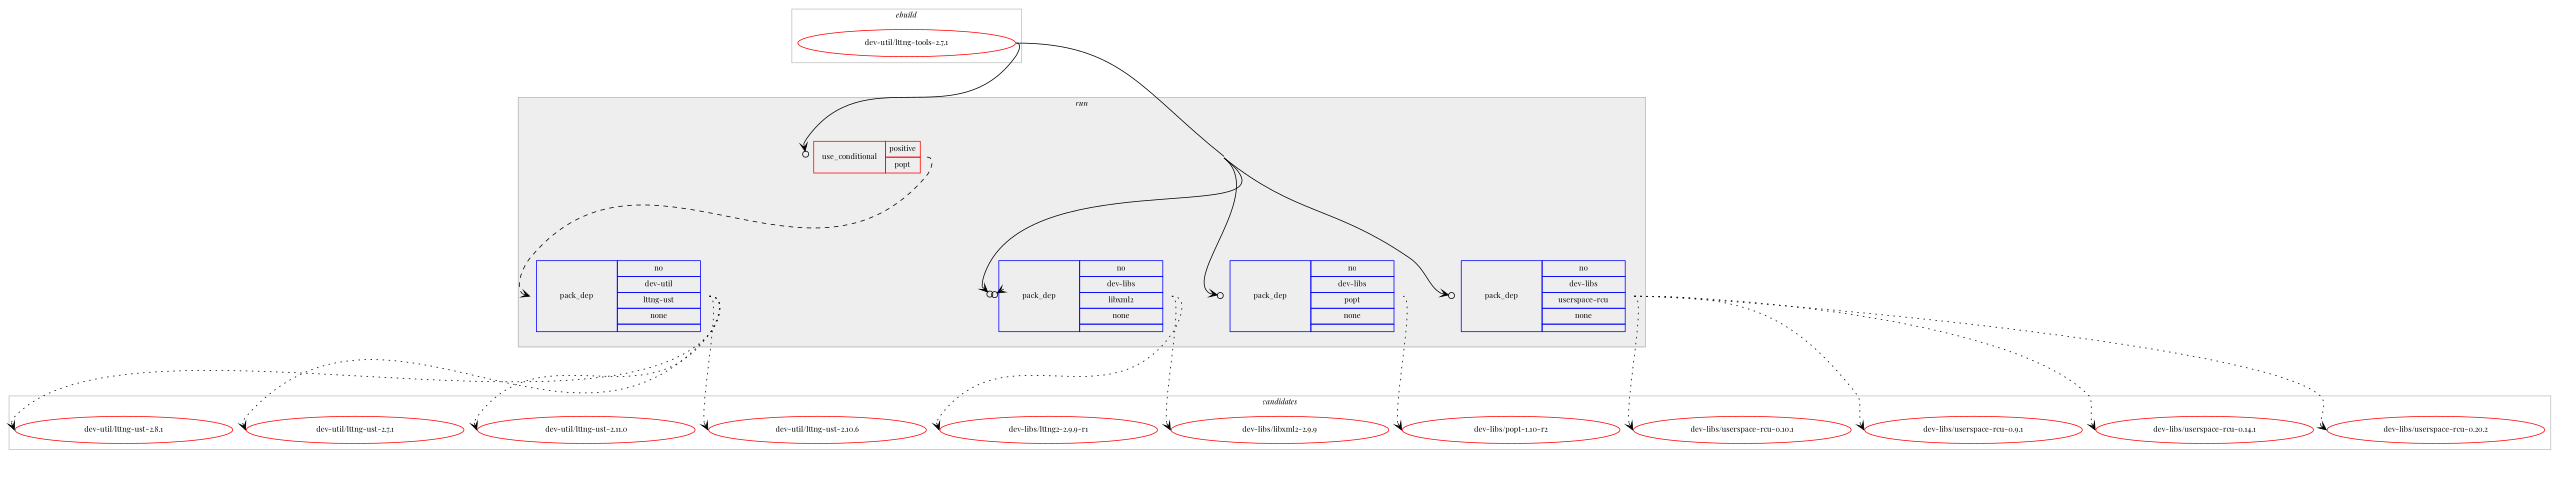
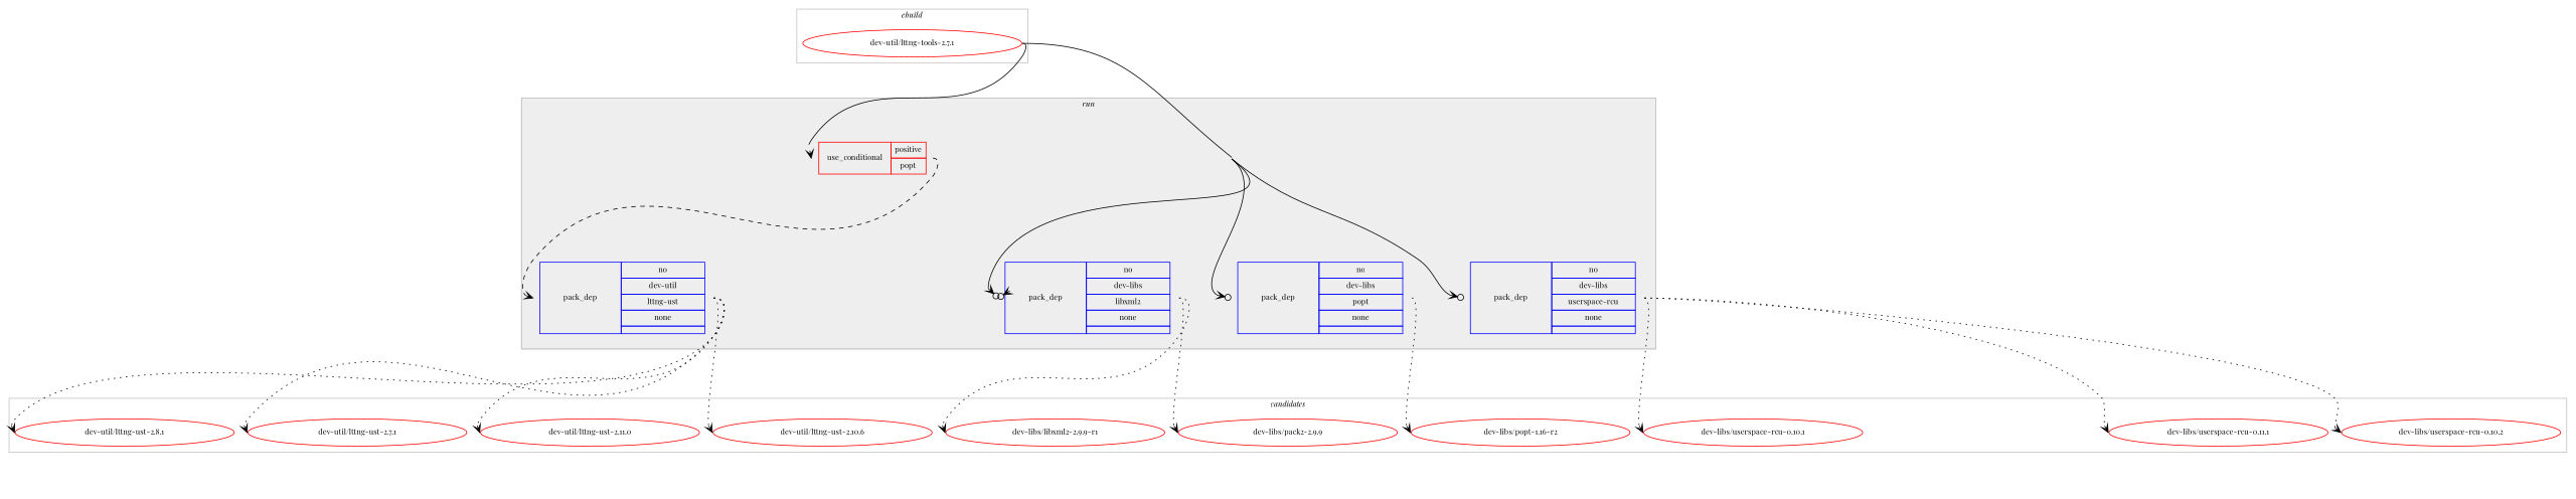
  digraph {
    compound=true
    concentrate=true
    fontname="Playfair Display"
    fontsize=10
    newrank=true
    rankdir=TB
    ranksep=1.5
    node [color=red fontname="Playfair Display" fontsize=10]
    edge [arrowhead=vee fontname="Playfair Display" headport=w style=dotted tailport=e weight=100]
    n1 [label="dev-util/lttng-tools-2.7.1" width=4]
    n2 [color=blue label=<<TABLE BORDER="0" CELLBORDER="1" CELLSPACING="0" CELLPADDING="4" WIDTH="220"><TR><TD ROWSPAN="6" CELLPADDING="30">pack_dep</TD></TR><TR><TD WIDTH="110">no</TD></TR><TR><TD>dev-util</TD></TR><TR><TD>lttng-ust</TD></TR><TR><TD>none</TD></TR><TR><TD></TD></TR></TABLE>> shape=none]
    n3 [label=<<TABLE BORDER="0" CELLBORDER="1" CELLSPACING="0" CELLPADDING="4"><TR><TD ROWSPAN="3" CELLPADDING="10">use_conditional</TD></TR><TR><TD>positive</TD></TR><TR><TD>popt</TD></TR></TABLE>> shape=none]
    n4 [color=blue label=<<TABLE BORDER="0" CELLBORDER="1" CELLSPACING="0" CELLPADDING="4" WIDTH="220"><TR><TD ROWSPAN="6" CELLPADDING="30">pack_dep</TD></TR><TR><TD WIDTH="110">no</TD></TR><TR><TD>dev-libs</TD></TR><TR><TD>libxml2</TD></TR><TR><TD>none</TD></TR><TR><TD></TD></TR></TABLE>> shape=none]
    n5 [color=blue label=<<TABLE BORDER="0" CELLBORDER="1" CELLSPACING="0" CELLPADDING="4" WIDTH="220"><TR><TD ROWSPAN="6" CELLPADDING="30">pack_dep</TD></TR><TR><TD WIDTH="110">no</TD></TR><TR><TD>dev-libs</TD></TR><TR><TD>popt</TD></TR><TR><TD>none</TD></TR><TR><TD></TD></TR></TABLE>> shape=none]
    n6 [color=blue label=<<TABLE BORDER="0" CELLBORDER="1" CELLSPACING="0" CELLPADDING="4" WIDTH="220"><TR><TD ROWSPAN="6" CELLPADDING="30">pack_dep</TD></TR><TR><TD WIDTH="110">no</TD></TR><TR><TD>dev-libs</TD></TR><TR><TD>userspace-rcu</TD></TR><TR><TD>none</TD></TR><TR><TD></TD></TR></TABLE>> shape=none]
    n7 [label="dev-util/lttng-ust-2.10.6" width=4]
    n8 [label="dev-util/lttng-ust-2.11.0" width=4]
    n9 [label="dev-util/lttng-ust-2.7.1" width=4]
    n10 [label="dev-util/lttng-ust-2.8.1" width=4]
-   n11 [label="dev-libs/libxml2-2.9.9" width=4]
-   n12 [label="dev-libs/lttng2-2.9.9-r1" width=4]
-   n13 [label="dev-libs/popt-1.10-r2" width=4]
+   n11 [label="dev-libs/pack2-2.9.9" width=4]
+   n12 [label="dev-libs/libxml2-2.9.9-r1" width=4]
+   n13 [label="dev-libs/popt-1.16-r2" width=4]
    n14 [label="dev-libs/userspace-rcu-0.10.1" width=4]
-   n15 [label="dev-libs/userspace-rcu-0.20.2" width=4]
-   n16 [label="dev-libs/userspace-rcu-0.14.1" width=4]
-   n17 [label="dev-libs/userspace-rcu-0.9.1" width=4]
+   n15 [label="dev-libs/userspace-rcu-0.10.2" width=4]
+   n16 [label="dev-libs/userspace-rcu-0.11.1" width=4]
    subgraph cluster_1 {
      color=gray
      label=<<i>ebuild</i>>
      rank=same
      n1
    }
    subgraph cluster_2 {
      color=gray
      label=<<i>dependencies</i>>
      subgraph cluster_3 {
        color=gray
        fillcolor="#eeeeee"
        label=<<i>compile</i>>
        style=filled
      }
      subgraph cluster_4 {
        color=gray
        fillcolor="#eeeeee"
        label=<<i>compile and run</i>>
        style=filled
        subgraph sub_5 {
          color=gray
          fillcolor="#eeeeee"
          label=<<i>compile and run</i>>
          style=filled
          n3
          subgraph sub_6 {
            color=gray
            fillcolor="#eeeeee"
            label=<<i>compile and run</i>>
            style=filled
            n2
          }
        }
        subgraph sub_7 {
          color=gray
          fillcolor="#eeeeee"
          label=<<i>compile and run</i>>
          style=filled
          n4
        }
        subgraph sub_8 {
          color=gray
          fillcolor="#eeeeee"
          label=<<i>compile and run</i>>
          style=filled
          n5
        }
        subgraph sub_9 {
          color=gray
          fillcolor="#eeeeee"
          label=<<i>compile and run</i>>
          style=filled
          n6
        }
      }
      subgraph cluster_10 {
        color=gray
        fillcolor="#eeeeee"
        label=<<i>run</i>>
        style=filled
      }
    }
    subgraph cluster_11 {
      color=gray
      label=<<i>candidates</i>>
      rank=same
      subgraph sub_12 {
        color=black
        label=<<i>candidates</i>>
        nodesep=1
        rank=same
        n7
        n8
        n9
        n10
      }
      subgraph sub_13 {
        color=black
        label=<<i>candidates</i>>
        nodesep=1
        rank=same
        n11
        n12
      }
      subgraph sub_14 {
        color=black
        label=<<i>candidates</i>>
        nodesep=1
        rank=same
        n13
      }
      subgraph sub_15 {
        color=black
        label=<<i>candidates</i>>
        nodesep=1
        rank=same
        n14
        n15
        n16
-       n17
      }
    }
-   n1 -> n3 [arrowhead=odotvee style=solid weight=20]
+   n1 -> n3 [style=solid weight=20]
    n1 -> n4 [arrowhead=odotvee style=solid weight=20]
    n1 -> n5 [arrowhead=odotvee style=solid weight=20]
    n1 -> n6 [arrowhead=odotvee style=solid weight=20]
    n2 -> n7
    n2 -> n8
    n2 -> n9
    n2 -> n10
    n3 -> n2 [style=dashed weight=20]
    n4 -> n11
    n4 -> n12
    n5 -> n13
    n6 -> n14
    n6 -> n15
    n6 -> n16
-   n6 -> n17
  }
